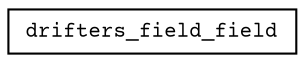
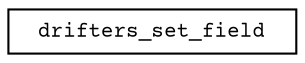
  digraph {
    rankdir=LR
    fontname="Courier Prime"
-   n1 [color=black fillcolor=white fontname="Courier Prime" fontsize=10 height=0.2 label=drifters_field_field shape=record style=filled width=0.4]
+   n1 [color=black fillcolor=white fontname="Courier Prime" fontsize=10 height=0.2 label=drifters_set_field shape=record style=filled width=0.4]
  }
